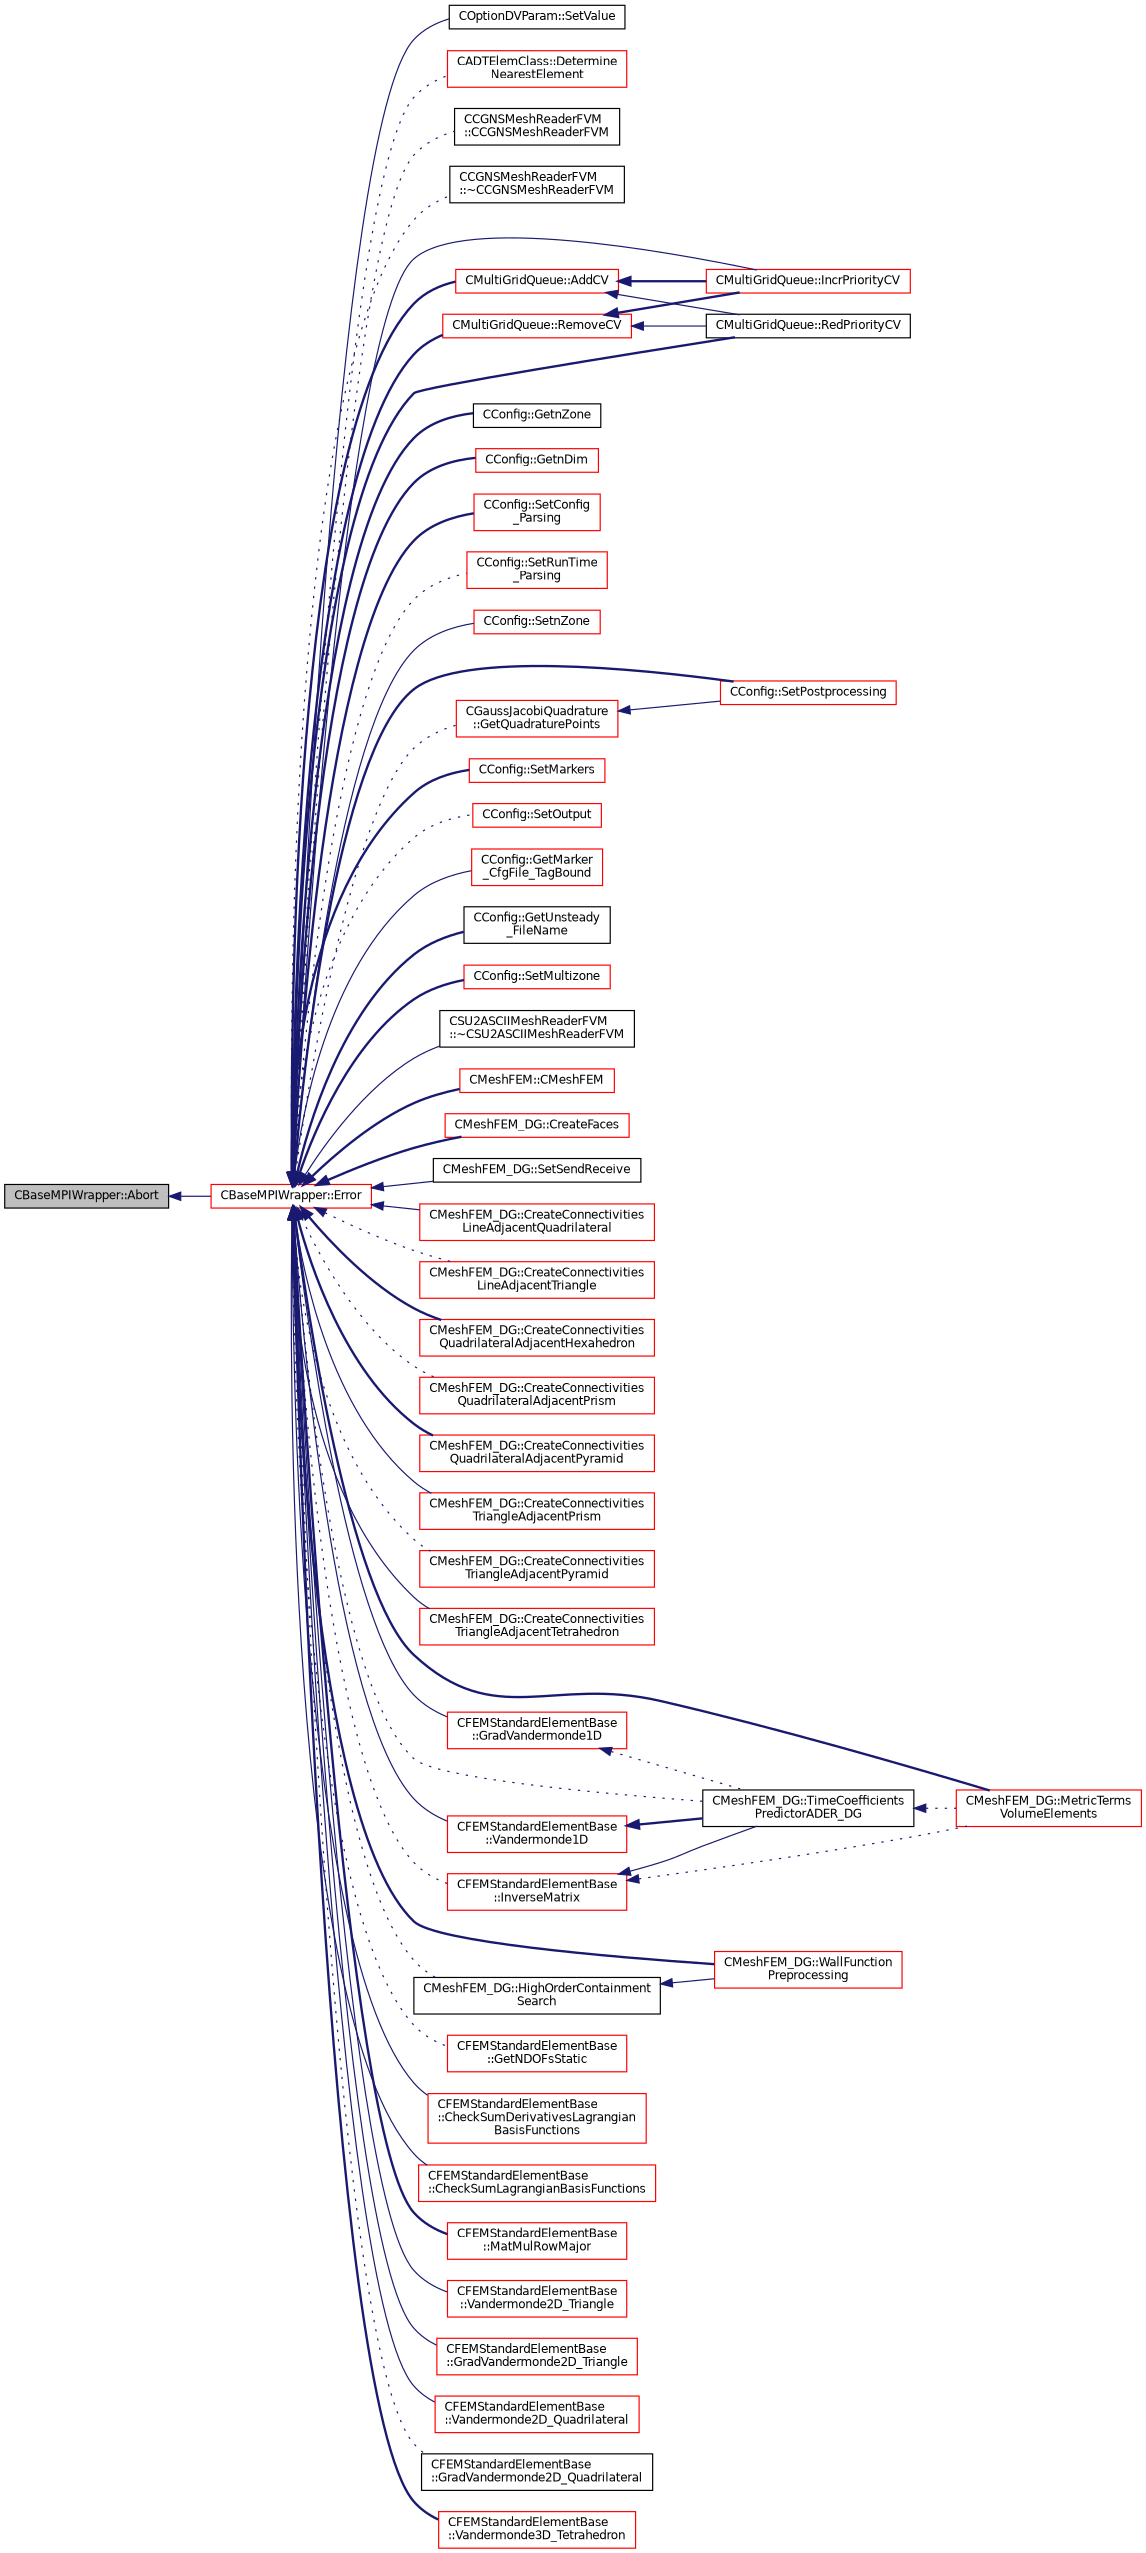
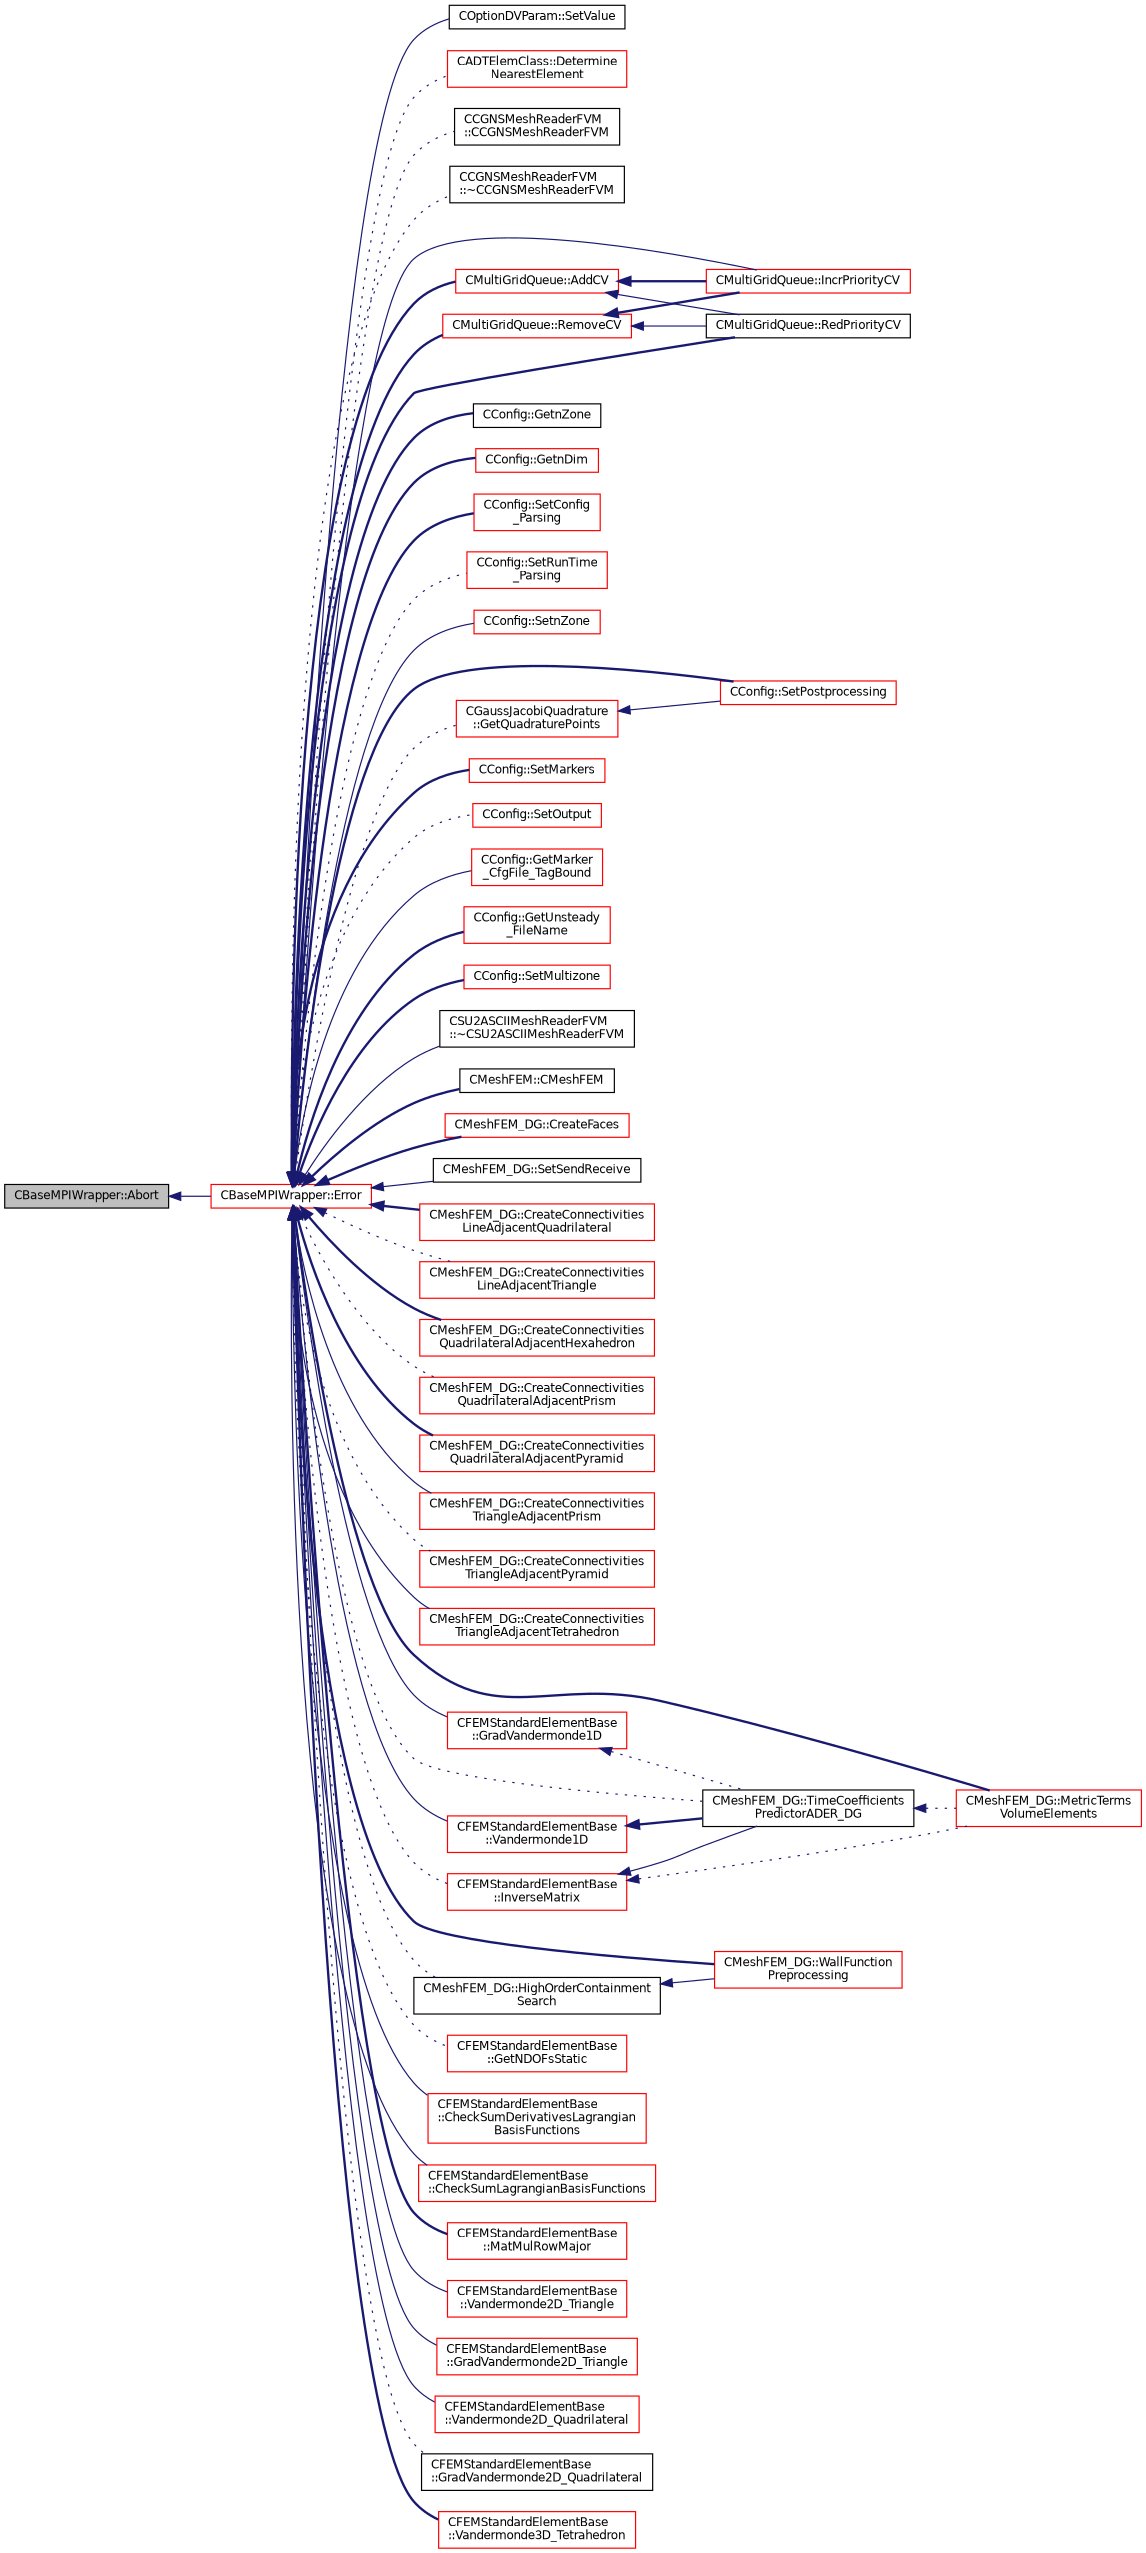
  digraph {
    rankdir=LR
    node [color=red fillcolor=white fontname=Helvetica fontsize=10 shape=record style=filled]
    edge [color=midnightblue dir=back fontname=Helvetica fontsize=10 labelfontname=Helvetica labelfontsize=10 style=bold]
    n1 [color=black fillcolor=grey75 fontcolor=black height=0.2 label="CBaseMPIWrapper::Abort" width=0.4]
    n2 [height=0.2 label="CBaseMPIWrapper::Error" width=0.4]
    n3 [color=black height=0.2 label="COptionDVParam::SetValue" width=0.4]
    n4 [height=0.2 label="CADTElemClass::Determine\lNearestElement" width=0.4]
    n5 [color=black height=0.2 label="CCGNSMeshReaderFVM\l::CCGNSMeshReaderFVM" width=0.4]
    n6 [color=black height=0.2 label="CCGNSMeshReaderFVM\l::~CCGNSMeshReaderFVM" width=0.4]
    n7 [height=0.2 label="CMultiGridQueue::AddCV" width=0.4]
    n8 [height=0.2 label="CMultiGridQueue::IncrPriorityCV" width=0.4]
    n9 [color=black height=0.2 label="CMultiGridQueue::RedPriorityCV" width=0.4]
    n10 [height=0.2 label="CMultiGridQueue::RemoveCV" width=0.4]
    n11 [color=black height=0.2 label="CConfig::GetnZone" width=0.4]
    n12 [height=0.2 label="CConfig::GetnDim" width=0.4]
    n13 [height=0.2 label="CConfig::SetConfig\l_Parsing" width=0.4]
    n14 [height=0.2 label="CConfig::SetRunTime\l_Parsing" width=0.4]
    n15 [height=0.2 label="CConfig::SetnZone" width=0.4]
    n16 [height=0.2 label="CConfig::SetPostprocessing" width=0.4]
    n17 [height=0.2 label="CConfig::SetMarkers" width=0.4]
    n18 [height=0.2 label="CConfig::SetOutput" width=0.4]
    n19 [height=0.2 label="CConfig::GetMarker\l_CfgFile_TagBound" width=0.4]
-   n20 [color=black height=0.2 label="CConfig::GetUnsteady\l_FileName" width=0.4]
+   n20 [height=0.2 label="CConfig::GetUnsteady\l_FileName" width=0.4]
    n21 [height=0.2 label="CConfig::SetMultizone" width=0.4]
    n22 [color=black height=0.2 label="CSU2ASCIIMeshReaderFVM\l::~CSU2ASCIIMeshReaderFVM" width=0.4]
    n23 [height=0.2 label="CGaussJacobiQuadrature\l::GetQuadraturePoints" width=0.4]
-   n24 [height=0.2 label="CMeshFEM::CMeshFEM" width=0.4]
+   n24 [color=black height=0.2 label="CMeshFEM::CMeshFEM" width=0.4]
    n25 [height=0.2 label="CMeshFEM_DG::CreateFaces" width=0.4]
    n26 [color=black height=0.2 label="CMeshFEM_DG::SetSendReceive" width=0.4]
    n27 [height=0.2 label="CMeshFEM_DG::CreateConnectivities\lLineAdjacentQuadrilateral" width=0.4]
    n28 [height=0.2 label="CMeshFEM_DG::CreateConnectivities\lLineAdjacentTriangle" width=0.4]
    n29 [height=0.2 label="CMeshFEM_DG::CreateConnectivities\lQuadrilateralAdjacentHexahedron" width=0.4]
    n30 [height=0.2 label="CMeshFEM_DG::CreateConnectivities\lQuadrilateralAdjacentPrism" width=0.4]
    n31 [height=0.2 label="CMeshFEM_DG::CreateConnectivities\lQuadrilateralAdjacentPyramid" width=0.4]
    n32 [height=0.2 label="CMeshFEM_DG::CreateConnectivities\lTriangleAdjacentPrism" width=0.4]
    n33 [height=0.2 label="CMeshFEM_DG::CreateConnectivities\lTriangleAdjacentPyramid" width=0.4]
    n34 [height=0.2 label="CMeshFEM_DG::CreateConnectivities\lTriangleAdjacentTetrahedron" width=0.4]
    n35 [height=0.2 label="CMeshFEM_DG::MetricTerms\lVolumeElements" width=0.4]
    n36 [color=black height=0.2 label="CMeshFEM_DG::TimeCoefficients\lPredictorADER_DG" width=0.4]
    n37 [height=0.2 label="CMeshFEM_DG::WallFunction\lPreprocessing" width=0.4]
    n38 [color=black height=0.2 label="CMeshFEM_DG::HighOrderContainment\lSearch" width=0.4]
    n39 [height=0.2 label="CFEMStandardElementBase\l::GetNDOFsStatic" width=0.4]
    n40 [height=0.2 label="CFEMStandardElementBase\l::InverseMatrix" width=0.4]
    n41 [height=0.2 label="CFEMStandardElementBase\l::Vandermonde1D" width=0.4]
    n42 [height=0.2 label="CFEMStandardElementBase\l::GradVandermonde1D" width=0.4]
    n43 [height=0.2 label="CFEMStandardElementBase\l::CheckSumDerivativesLagrangian\lBasisFunctions" width=0.4]
    n44 [height=0.2 label="CFEMStandardElementBase\l::CheckSumLagrangianBasisFunctions" width=0.4]
    n45 [height=0.2 label="CFEMStandardElementBase\l::MatMulRowMajor" width=0.4]
    n46 [height=0.2 label="CFEMStandardElementBase\l::Vandermonde2D_Triangle" width=0.4]
    n47 [height=0.2 label="CFEMStandardElementBase\l::GradVandermonde2D_Triangle" width=0.4]
    n48 [height=0.2 label="CFEMStandardElementBase\l::Vandermonde2D_Quadrilateral" width=0.4]
    n49 [color=black height=0.2 label="CFEMStandardElementBase\l::GradVandermonde2D_Quadrilateral" width=0.4]
    n50 [height=0.2 label="CFEMStandardElementBase\l::Vandermonde3D_Tetrahedron" width=0.4]
    n1 -> n2 [style=solid]
    n2 -> n3 [style=solid]
    n2 -> n4 [style=dotted]
    n2 -> n5 [style=dotted]
    n2 -> n6 [style=dotted]
    n2 -> n7
    n2 -> n8 [style=solid]
    n2 -> n9
    n2 -> n10
    n2 -> n11
    n2 -> n12
    n2 -> n13
    n2 -> n14 [style=dotted]
    n2 -> n15 [style=solid]
    n2 -> n16
    n2 -> n17
    n2 -> n18 [style=dotted]
    n2 -> n19 [style=solid]
    n2 -> n20
    n2 -> n21
    n2 -> n22 [style=solid]
    n2 -> n23 [style=dotted]
    n2 -> n24
    n2 -> n25
    n2 -> n26 [style=solid]
-   n2 -> n27 [style=solid]
+   n2 -> n27
    n2 -> n28 [style=dotted]
    n2 -> n29
    n2 -> n30 [style=dotted]
    n2 -> n31
    n2 -> n32 [style=solid]
    n2 -> n33 [style=dotted]
    n2 -> n34 [style=solid]
    n2 -> n35
    n2 -> n36 [style=dotted]
    n2 -> n37
    n2 -> n38 [style=dotted]
    n2 -> n39 [style=dotted]
    n2 -> n40 [style=dotted]
    n2 -> n41 [style=solid]
    n2 -> n42 [style=solid]
    n2 -> n43 [style=solid]
    n2 -> n44 [style=solid]
    n2 -> n45
    n2 -> n46 [style=solid]
    n2 -> n47 [style=solid]
    n2 -> n48 [style=solid]
    n2 -> n49 [style=dotted]
    n2 -> n50
    n7 -> n8
    n7 -> n9 [style=solid]
    n10 -> n8
    n10 -> n9 [style=solid]
    n23 -> n16 [style=solid]
    n36 -> n35 [style=dotted]
    n38 -> n37 [style=solid]
    n40 -> n35 [style=dotted]
    n40 -> n36 [style=solid]
    n41 -> n36
    n42 -> n36 [style=dotted]
  }
